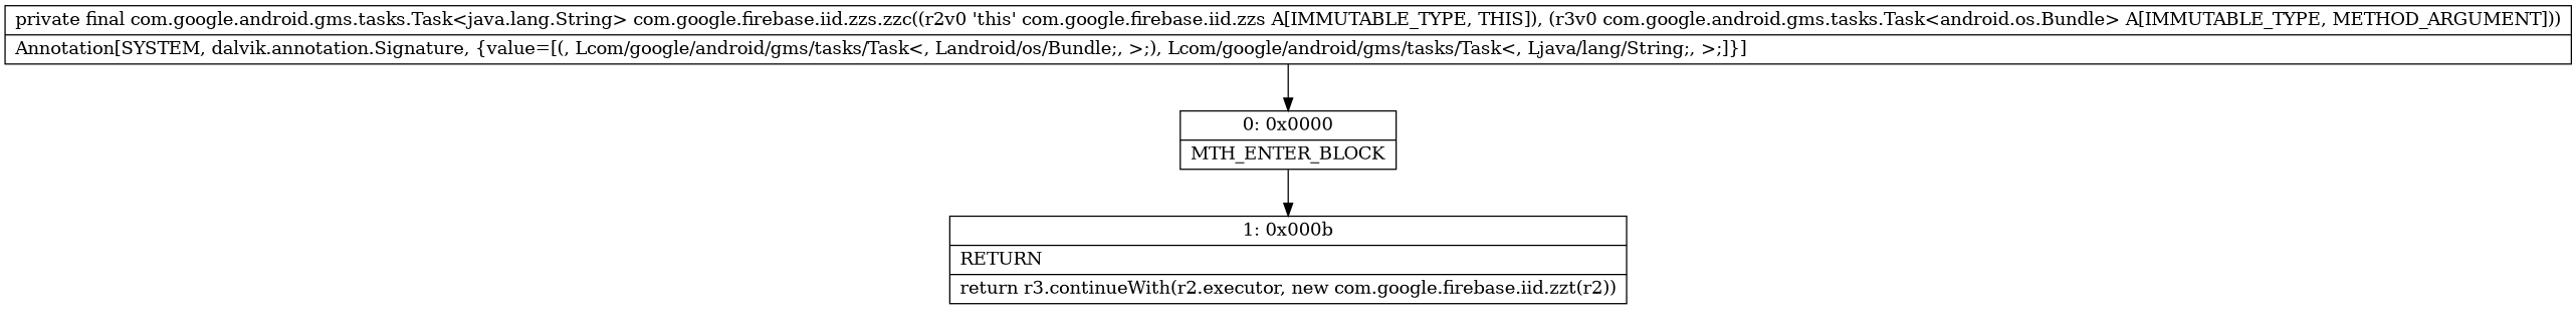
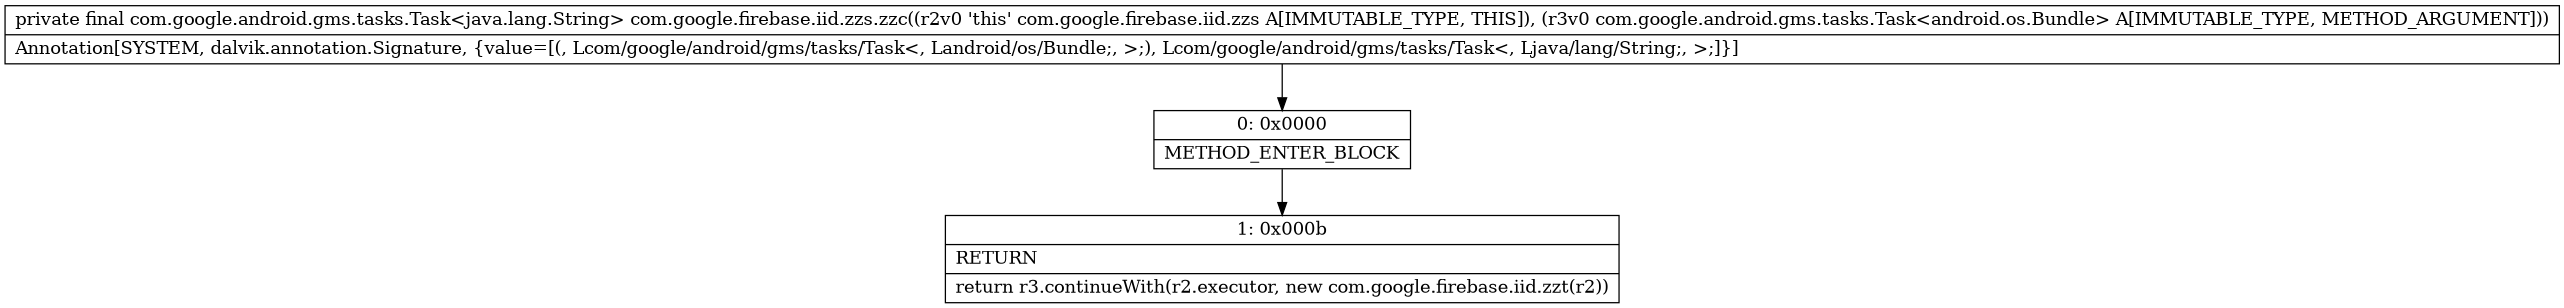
  digraph {
    node [shape=record]
-   n1 [label="{0\:\ 0x0000|MTH_ENTER_BLOCK\l}"]
+   n1 [label="{0\:\ 0x0000|METHOD_ENTER_BLOCK\l}"]
    n2 [label="{1\:\ 0x000b|RETURN\l|return r3.continueWith(r2.executor, new com.google.firebase.iid.zzt(r2))\l}"]
    n3 [label="{private final com.google.android.gms.tasks.Task\<java.lang.String\> com.google.firebase.iid.zzs.zzc((r2v0 'this' com.google.firebase.iid.zzs A[IMMUTABLE_TYPE, THIS]), (r3v0 com.google.android.gms.tasks.Task\<android.os.Bundle\> A[IMMUTABLE_TYPE, METHOD_ARGUMENT]))  | Annotation[SYSTEM, dalvik.annotation.Signature, \{value=[(, Lcom\/google\/android\/gms\/tasks\/Task\<, Landroid\/os\/Bundle;, \>;), Lcom\/google\/android\/gms\/tasks\/Task\<, Ljava\/lang\/String;, \>;]\}]\l}"]
    n1 -> n2
    n3 -> n1
  }
